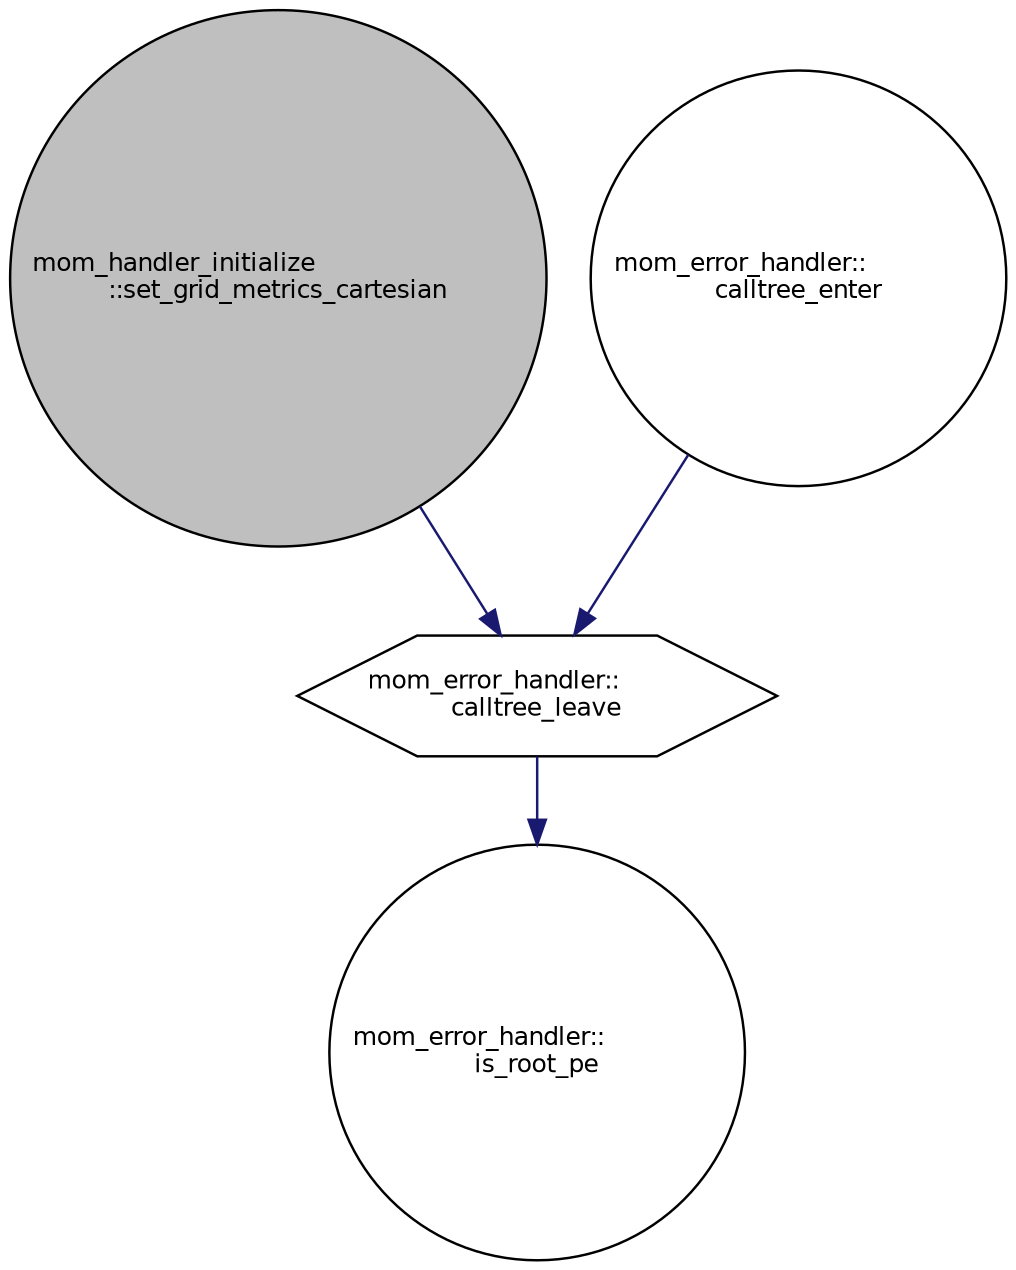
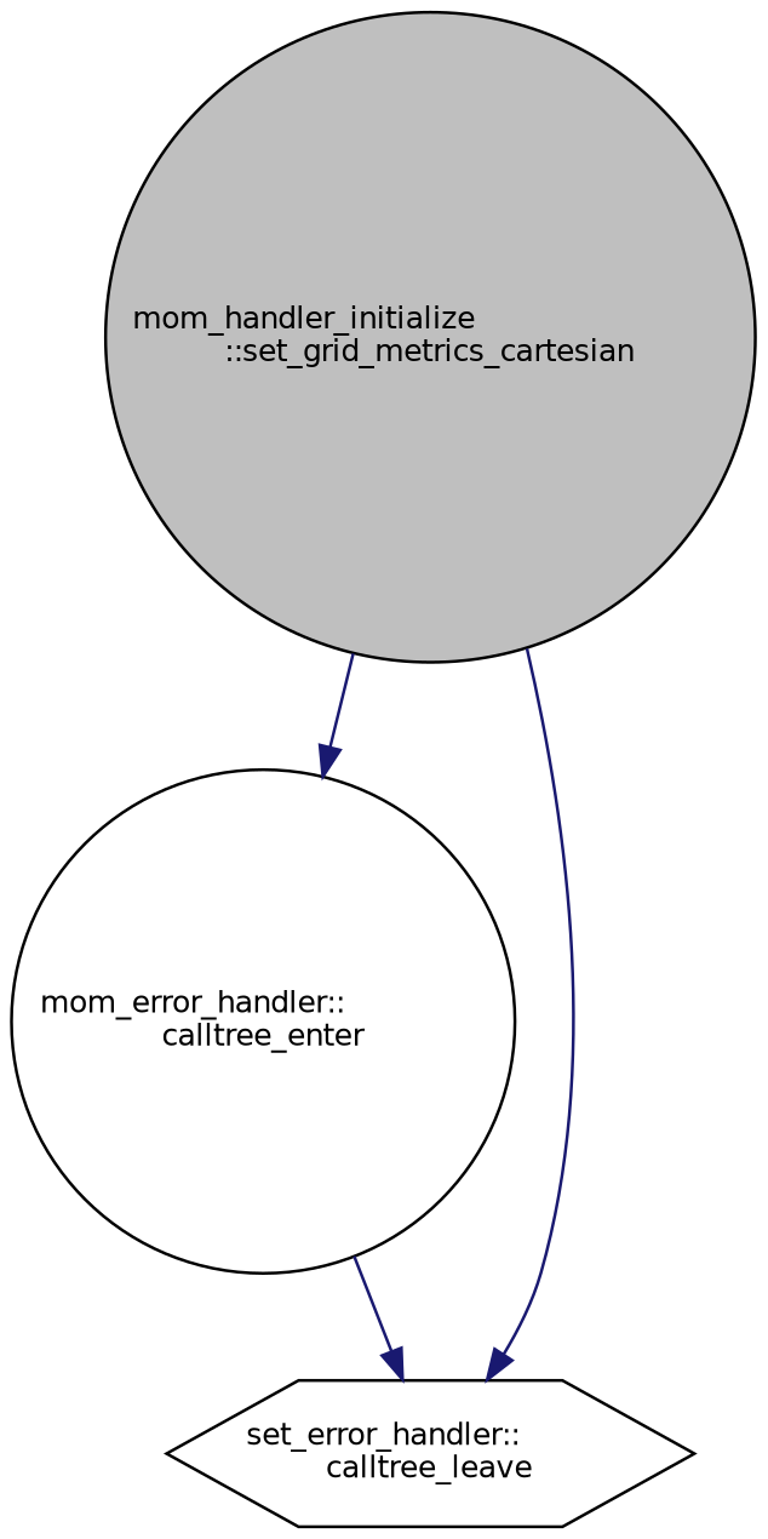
  digraph {
    rankdir=TB
    node [color=black fillcolor=white fontname=Helvetica fontsize=10 shape=circle style=filled]
    edge [color=midnightblue fontname=Helvetica fontsize=10 labelfontname=Helvetica labelfontsize=10 style=solid]
    n1 [fillcolor=grey75 fontcolor=black height=0.2 label="mom_handler_initialize\l::set_grid_metrics_cartesian" width=0.4]
    n2 [height=0.2 label="mom_error_handler::\lcalltree_enter" width=0.4]
-   n3 [height=0.2 label="mom_error_handler::\lcalltree_leave" shape=hexagon width=0.4]
-   n4 [height=0.2 label="mom_error_handler::\lis_root_pe" width=0.4]
+   n3 [height=0.2 label="set_error_handler::\lcalltree_leave" shape=hexagon width=0.4]
+   n1 -> n2
    n1 -> n3
    n2 -> n3
-   n3 -> n4
  }
